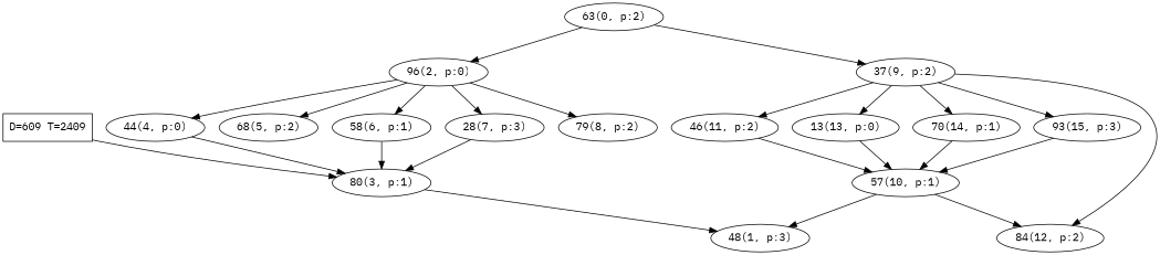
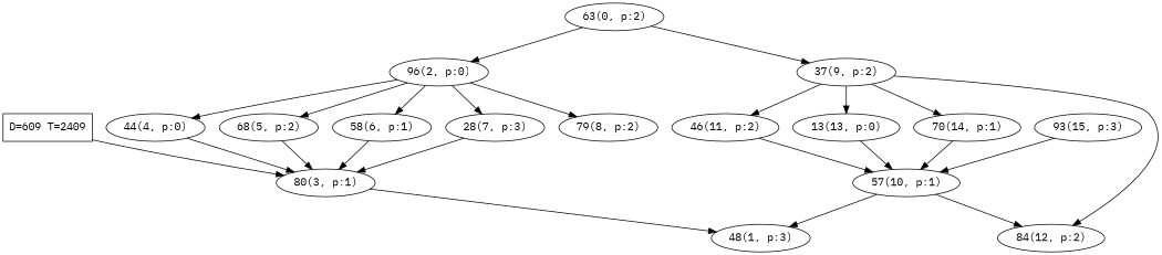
  digraph {
    fontname="IBM Plex Mono"
    node [fontname="IBM Plex Mono"]
    edge [fontname="IBM Plex Mono"]
    n1 [label="D=609 T=2409" shape=box]
    n2 [label="80(3, p:1)"]
    n3 [label="63(0, p:2)"]
    n4 [label="96(2, p:0)"]
    n5 [label="37(9, p:2)"]
    n6 [label="44(4, p:0)"]
    n7 [label="68(5, p:2)"]
    n8 [label="58(6, p:1)"]
    n9 [label="28(7, p:3)"]
    n10 [label="79(8, p:2)"]
    n11 [label="46(11, p:2)"]
    n12 [label="84(12, p:2)"]
    n13 [label="13(13, p:0)"]
    n14 [label="70(14, p:1)"]
    n15 [label="93(15, p:3)"]
    n16 [label="48(1, p:3)"]
    n17 [label="57(10, p:1)"]
    n1 -> n2
    n2 -> n16
    n3 -> n4
    n3 -> n5
    n4 -> n6
    n4 -> n7
    n4 -> n8
    n4 -> n9
    n4 -> n10
    n5 -> n11
    n5 -> n12
    n5 -> n13
    n5 -> n14
-   n5 -> n15
    n6 -> n2
+   n7 -> n2
    n8 -> n2
    n9 -> n2
    n11 -> n17
    n13 -> n17
    n14 -> n17
    n15 -> n17
    n17 -> n12
    n17 -> n16
  }
